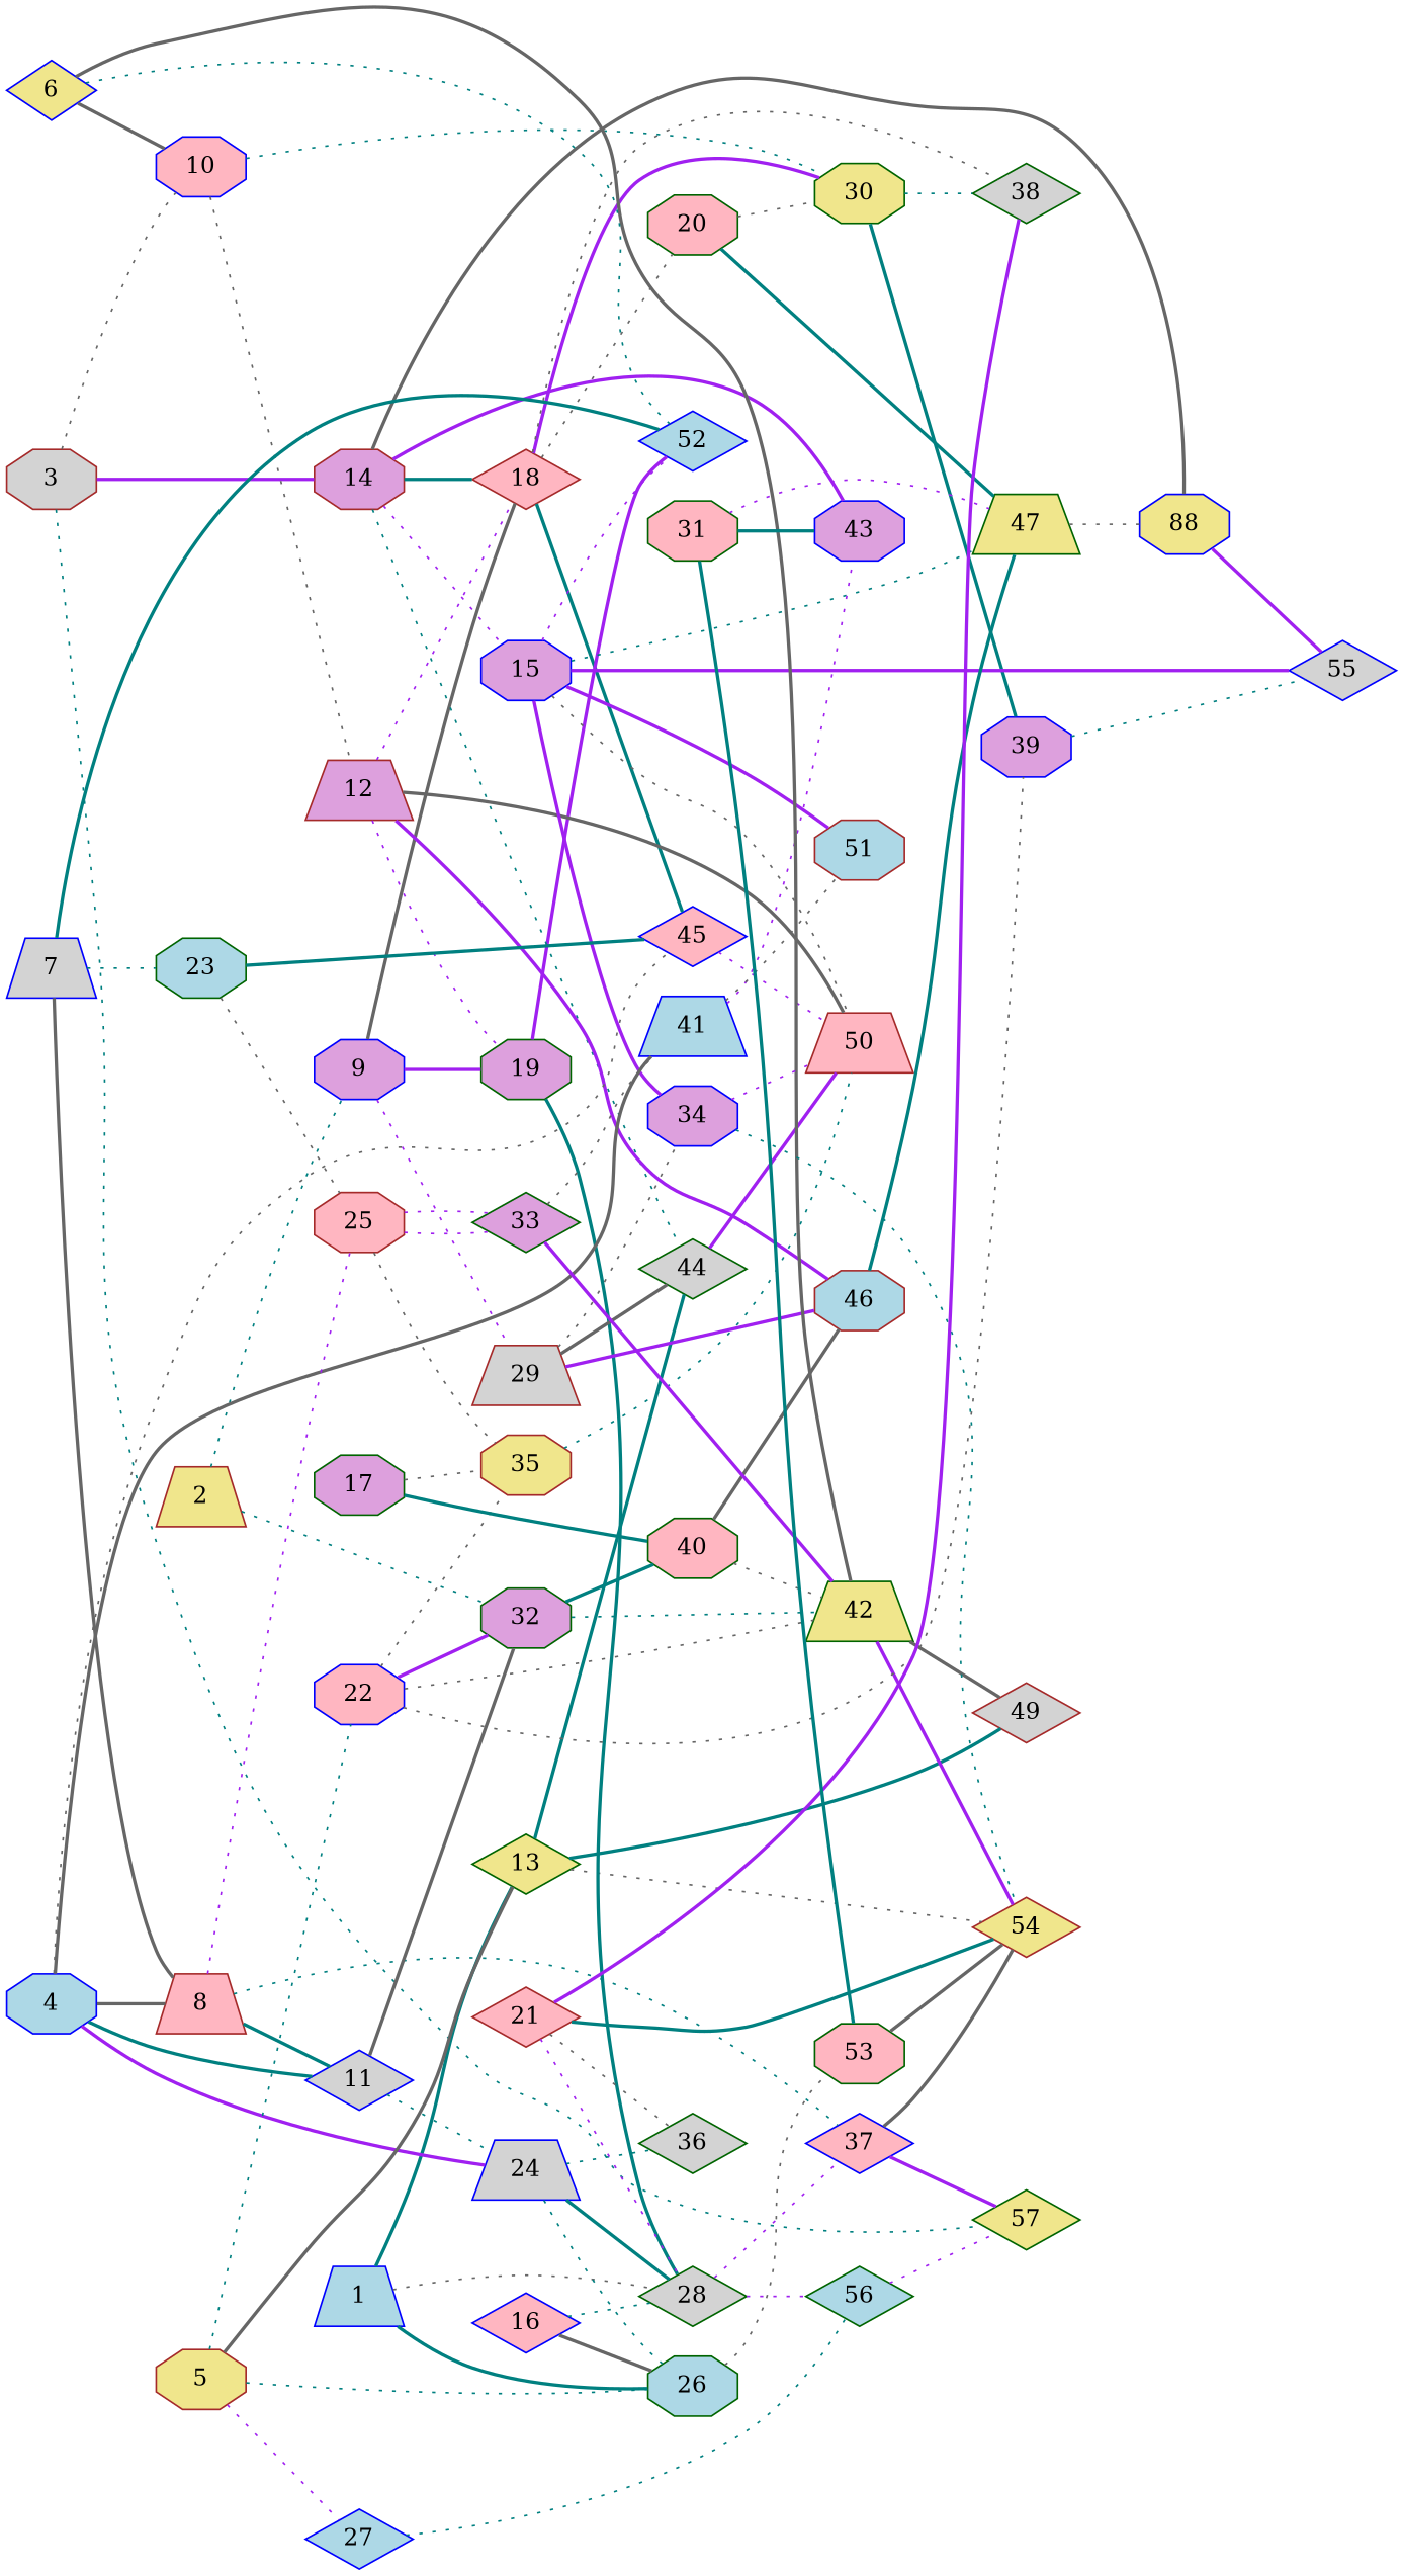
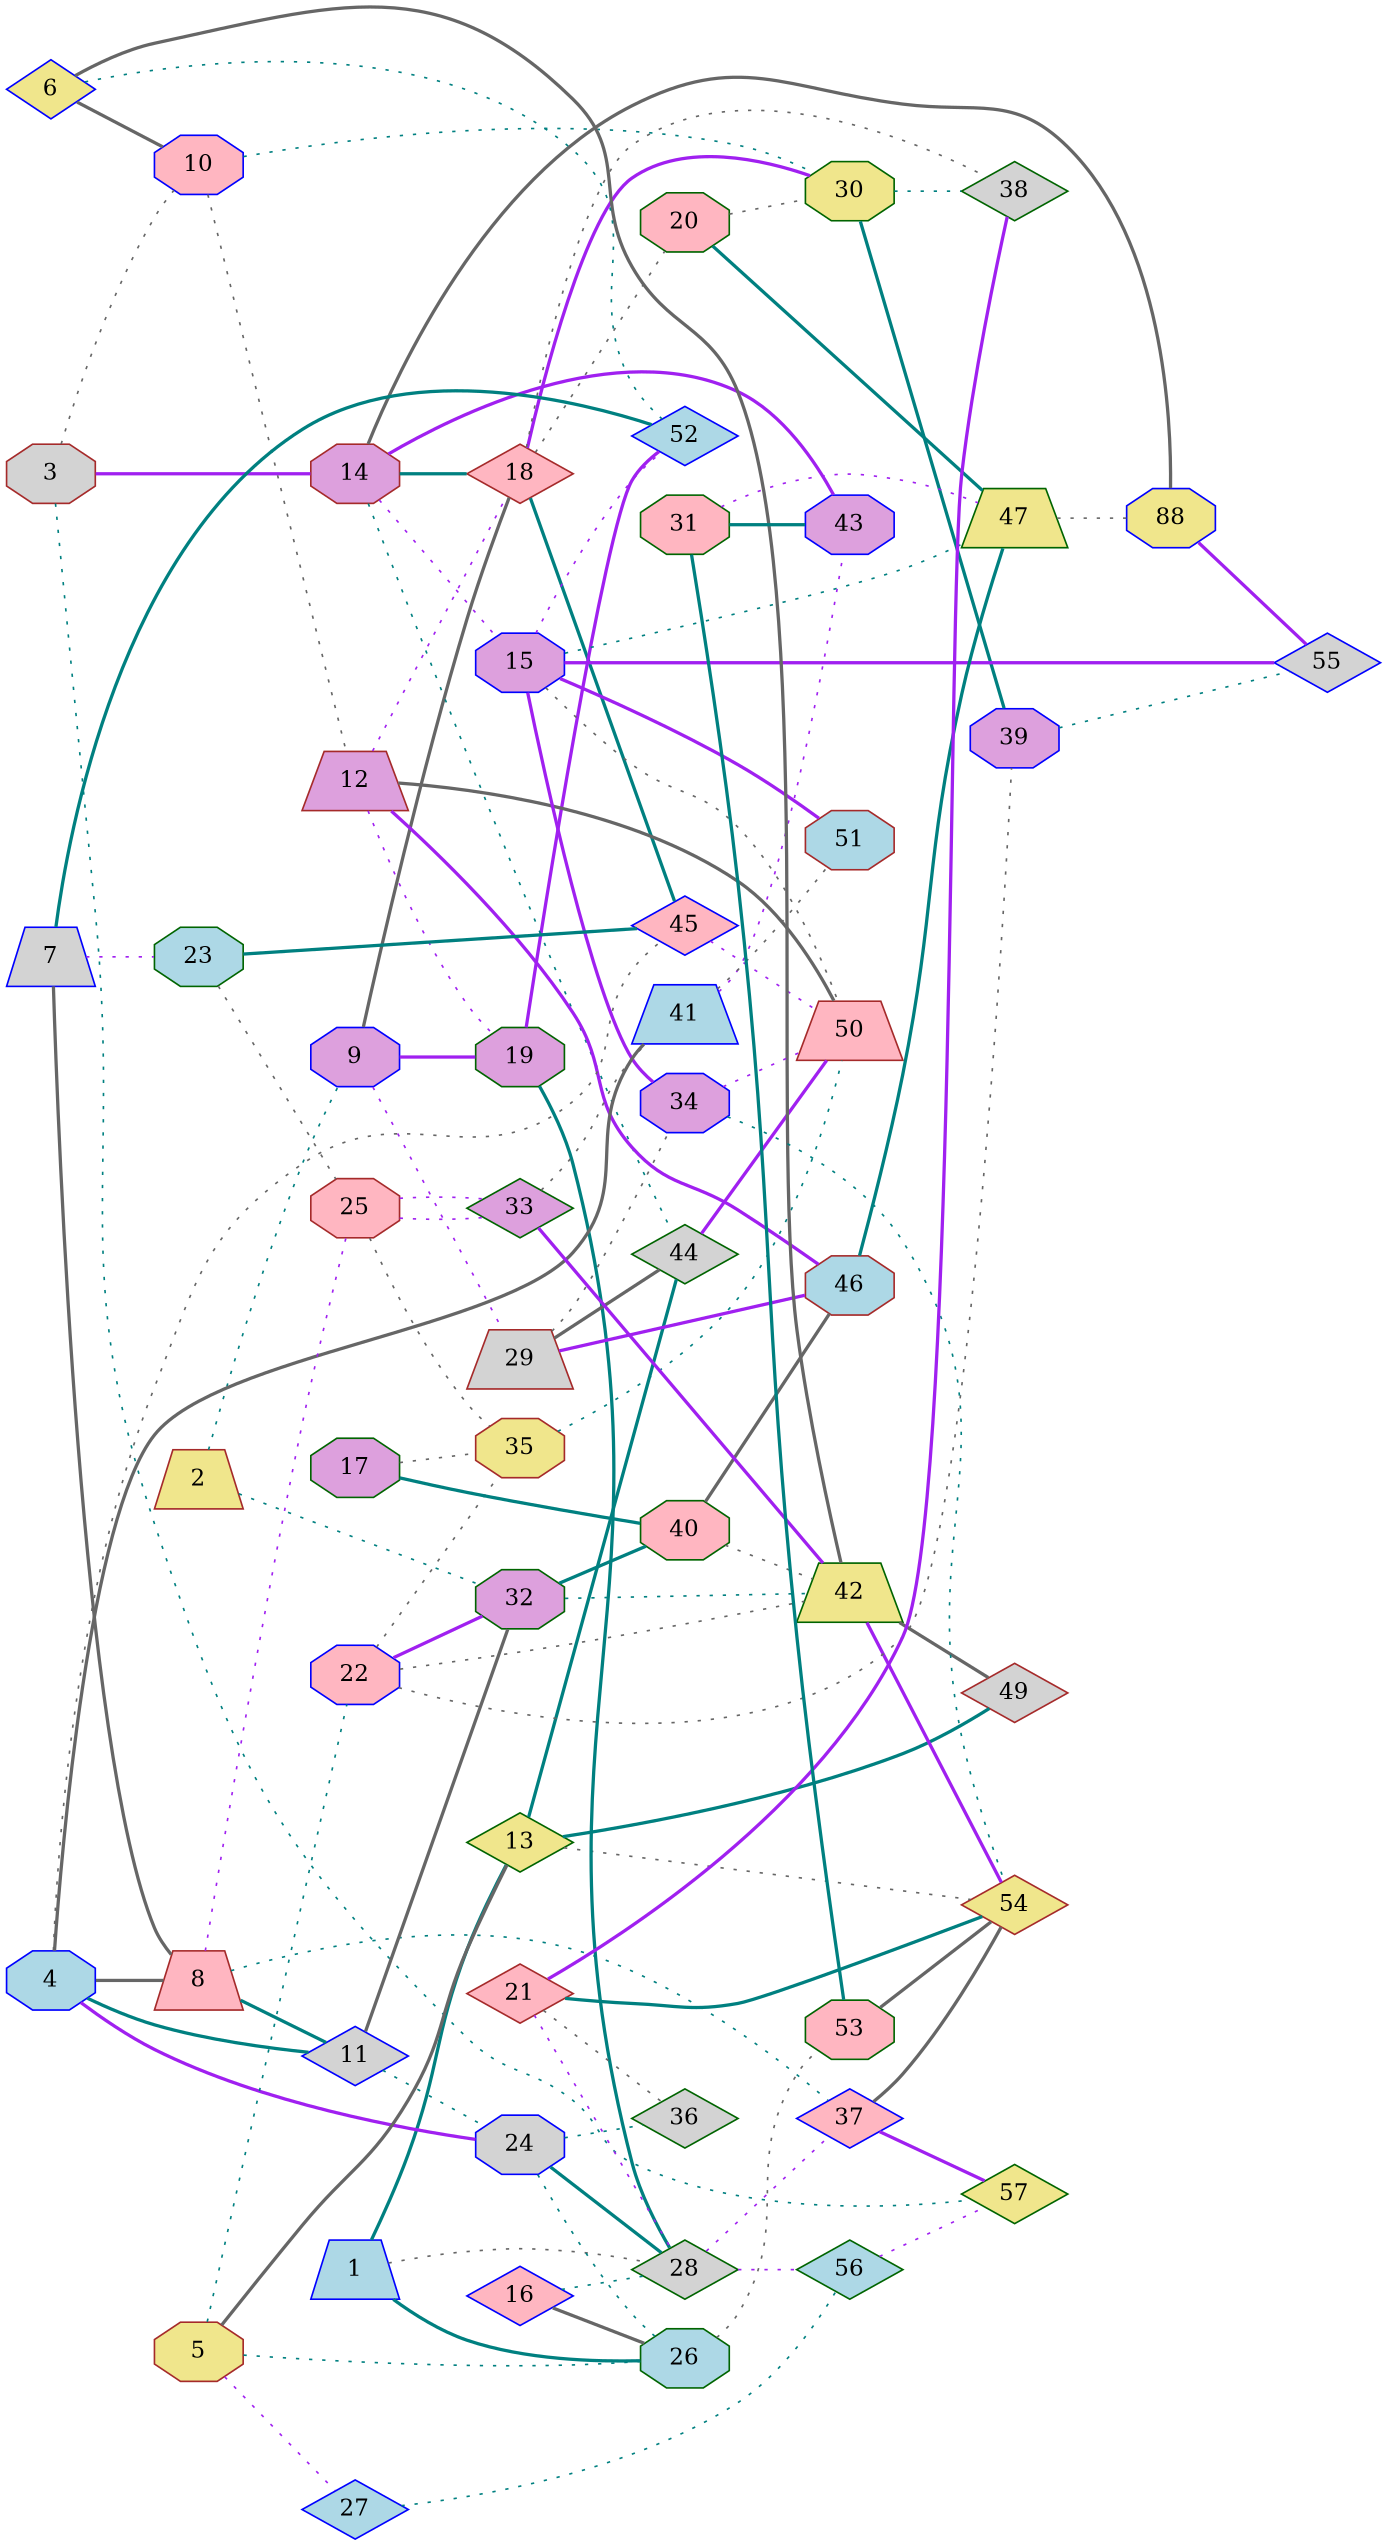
  graph {
    rankdir=LR
    node [color=blue fillcolor=lightpink shape=octagon style=filled]
    edge [color=teal style=dotted]
    1 [fillcolor=lightblue shape=trapezium]
    13 [color=darkgreen fillcolor=khaki shape=diamond]
    26 [color=darkgreen fillcolor=lightblue]
    28 [color=darkgreen fillcolor=lightgrey shape=diamond]
    44 [color=darkgreen fillcolor=lightgrey shape=diamond]
    49 [color=brown fillcolor=lightgrey shape=diamond]
    54 [color=brown fillcolor=khaki shape=diamond]
    53 [color=darkgreen]
    37 [shape=diamond]
    56 [color=darkgreen fillcolor=lightblue shape=diamond]
    2 [color=brown fillcolor=khaki shape=trapezium]
    9 [fillcolor=plum]
    32 [color=darkgreen fillcolor=plum]
    18 [color=brown shape=diamond]
    19 [color=darkgreen fillcolor=plum]
    29 [color=brown fillcolor=lightgrey shape=trapezium]
    42 [color=darkgreen fillcolor=khaki shape=trapezium]
    40 [color=darkgreen]
    3 [color=brown fillcolor=lightgrey]
    10
    14 [color=brown fillcolor=plum]
    57 [color=darkgreen fillcolor=khaki shape=diamond]
    12 [color=brown fillcolor=plum shape=trapezium]
    30 [color=darkgreen fillcolor=khaki]
    15 [fillcolor=plum]
    43 [fillcolor=plum]
    n27 [fillcolor=khaki label=88]
    4 [fillcolor=lightblue]
    8 [color=brown shape=trapezium]
    11 [fillcolor=lightgrey shape=diamond]
-   24 [fillcolor=lightgrey shape=trapezium]
+   24 [fillcolor=lightgrey]
    41 [fillcolor=lightblue shape=trapezium]
    45 [shape=diamond]
    25 [color=brown]
    36 [color=darkgreen fillcolor=lightgrey shape=diamond]
    51 [color=brown fillcolor=lightblue]
    50 [color=brown shape=trapezium]
    5 [color=brown fillcolor=khaki]
    22
    27 [fillcolor=lightblue shape=diamond]
    35 [color=brown fillcolor=khaki]
    39 [fillcolor=plum]
    6 [fillcolor=khaki shape=diamond]
    52 [fillcolor=lightblue shape=diamond]
    7 [fillcolor=lightgrey shape=trapezium]
    23 [color=darkgreen fillcolor=lightblue]
    33 [color=darkgreen fillcolor=plum shape=diamond]
    20 [color=darkgreen]
    38 [color=darkgreen fillcolor=lightgrey shape=diamond]
    46 [color=brown fillcolor=lightblue]
    34 [fillcolor=plum]
    47 [color=darkgreen fillcolor=khaki shape=trapezium]
    55 [fillcolor=lightgrey shape=diamond]
    16 [shape=diamond]
    17 [color=darkgreen fillcolor=plum]
    21 [color=brown shape=diamond]
    31 [color=darkgreen]
    1 -- 13 [style=bold]
    1 -- 26 [style=bold]
    1 -- 28 [color=gray40]
    13 -- 44 [style=bold]
    13 -- 49 [style=bold]
    13 -- 54 [color=gray40]
    26 -- 53 [color=gray40]
    28 -- 37 [color=purple]
    28 -- 56 [color=purple]
    44 -- 50 [color=purple style=bold]
    53 -- 54 [color=gray40 style=bold]
    37 -- 54 [color=gray40 style=bold]
    37 -- 57 [color=purple style=bold]
    56 -- 57 [color=purple]
    2 -- 9
    2 -- 32
    9 -- 18 [color=gray40 style=bold]
    9 -- 19 [color=purple style=bold]
    9 -- 29 [color=purple]
    32 -- 42
    32 -- 40 [style=bold]
    18 -- 30 [color=purple style=bold]
    18 -- 45 [style=bold]
    18 -- 20 [color=gray40]
    18 -- 38 [color=gray40]
    19 -- 28 [style=bold]
    19 -- 52 [color=purple style=bold]
    29 -- 44 [color=gray40 style=bold]
    29 -- 46 [color=purple style=bold]
    29 -- 34 [color=gray40]
    42 -- 49 [color=gray40 style=bold]
    42 -- 54 [color=purple style=bold]
    40 -- 42 [color=gray40]
    40 -- 46 [color=gray40 style=bold]
    3 -- 10 [color=gray40]
    3 -- 14 [color=purple style=bold]
    3 -- 57
    10 -- 12 [color=gray40]
    10 -- 30
    14 -- 44
    14 -- 18 [style=bold]
    14 -- 15 [color=purple]
    14 -- 43 [color=purple style=bold]
    14 -- n27 [color=gray40 style=bold]
    12 -- 18 [color=purple]
    12 -- 19 [color=purple]
    12 -- 50 [color=gray40 style=bold]
    12 -- 46 [color=purple style=bold]
    30 -- 39 [style=bold]
    30 -- 38
    15 -- 51 [color=purple style=bold]
    15 -- 50 [color=gray40]
    15 -- 52 [color=purple]
    15 -- 34 [color=purple style=bold]
    15 -- 47
    15 -- 55 [color=purple style=bold]
    n27 -- 55 [color=purple style=bold]
    4 -- 8 [color=gray40 style=bold]
    4 -- 11 [style=bold]
    4 -- 24 [color=purple style=bold]
    4 -- 41 [color=gray40 style=bold]
    4 -- 45 [color=gray40]
    8 -- 37
    8 -- 11 [style=bold]
    8 -- 25 [color=purple]
    11 -- 32 [color=gray40 style=bold]
    11 -- 24
    24 -- 26
    24 -- 28 [style=bold]
    24 -- 36
    41 -- 43 [color=purple]
    41 -- 51 [color=gray40]
    45 -- 50 [color=purple]
    25 -- 35 [color=gray40]
    25 -- 33 [color=purple]
    25 -- 33 [color=purple]
    5 -- 13 [color=gray40 style=bold]
    5 -- 26
    5 -- 22
    5 -- 27 [color=purple]
    22 -- 32 [color=purple style=bold]
    22 -- 42 [color=gray40]
    22 -- 35 [color=gray40]
    22 -- 39 [color=gray40]
    27 -- 56
    35 -- 50
    39 -- 55
    6 -- 42 [color=gray40 style=bold]
    6 -- 10 [color=gray40 style=bold]
    6 -- 52
    7 -- 8 [color=gray40 style=bold]
    7 -- 52 [style=bold]
-   7 -- 23
+   7 -- 23 [color=purple]
    23 -- 45 [style=bold]
    23 -- 25 [color=gray40]
    33 -- 42 [color=purple style=bold]
    33 -- 41 [color=gray40]
    20 -- 30 [color=gray40]
    20 -- 47 [style=bold]
    46 -- 47 [style=bold]
    34 -- 54
    34 -- 50 [color=purple]
    47 -- n27 [color=gray40]
    16 -- 26 [color=gray40 style=bold]
    16 -- 28
    17 -- 40 [style=bold]
    17 -- 35 [color=gray40]
    21 -- 28 [color=purple]
    21 -- 54 [style=bold]
    21 -- 36 [color=gray40]
    21 -- 38 [color=purple style=bold]
    31 -- 53 [style=bold]
    31 -- 43 [style=bold]
    31 -- 47 [color=purple]
  }
